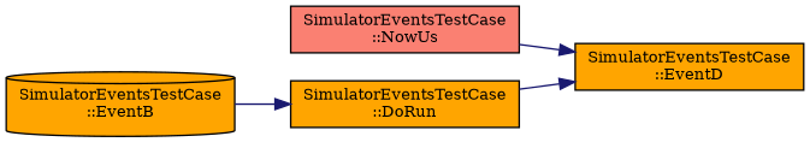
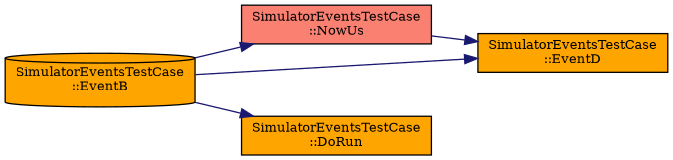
  digraph {
    fontname="DejaVu Serif"
    rankdir=RL
    node [color=black fillcolor=orange fontname="DejaVu Serif" fontsize=10 shape=box style=filled]
    edge [color=midnightblue dir=back fontname="DejaVu Serif" fontsize=10 labelfontname=Helvetica labelfontsize=10 style=solid]
    n1 [fillcolor=salmon fontcolor=black height=0.2 label="SimulatorEventsTestCase\l::NowUs" width=0.4]
    n2 [height=0.2 label="SimulatorEventsTestCase\l::EventB" shape=cylinder width=0.4]
    n3 [height=0.2 label="SimulatorEventsTestCase\l::EventD" width=0.4]
    n4 [height=0.2 label="SimulatorEventsTestCase\l::DoRun" width=0.4]
+   n1 -> n2
    n3 -> n1
-   n3 -> n4
+   n3 -> n2
    n4 -> n2
  }
